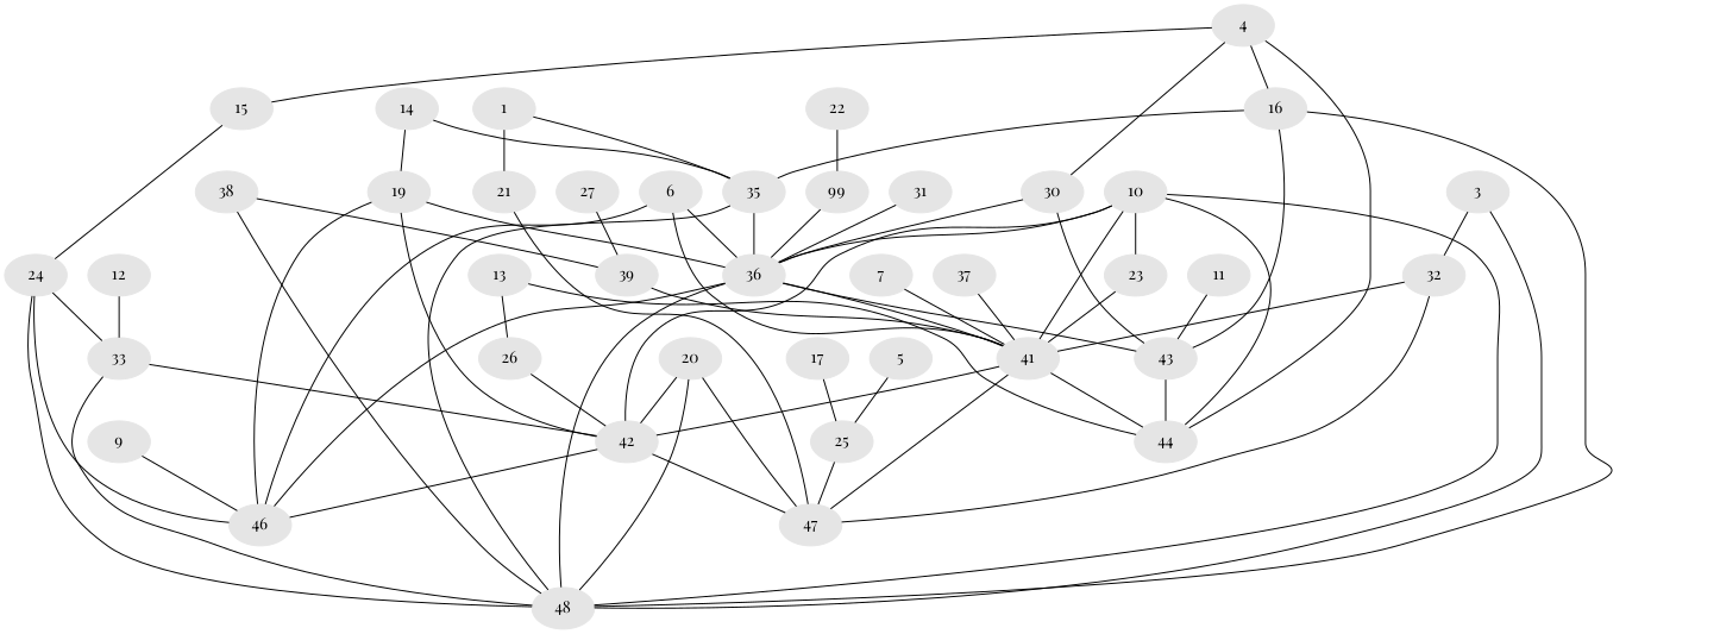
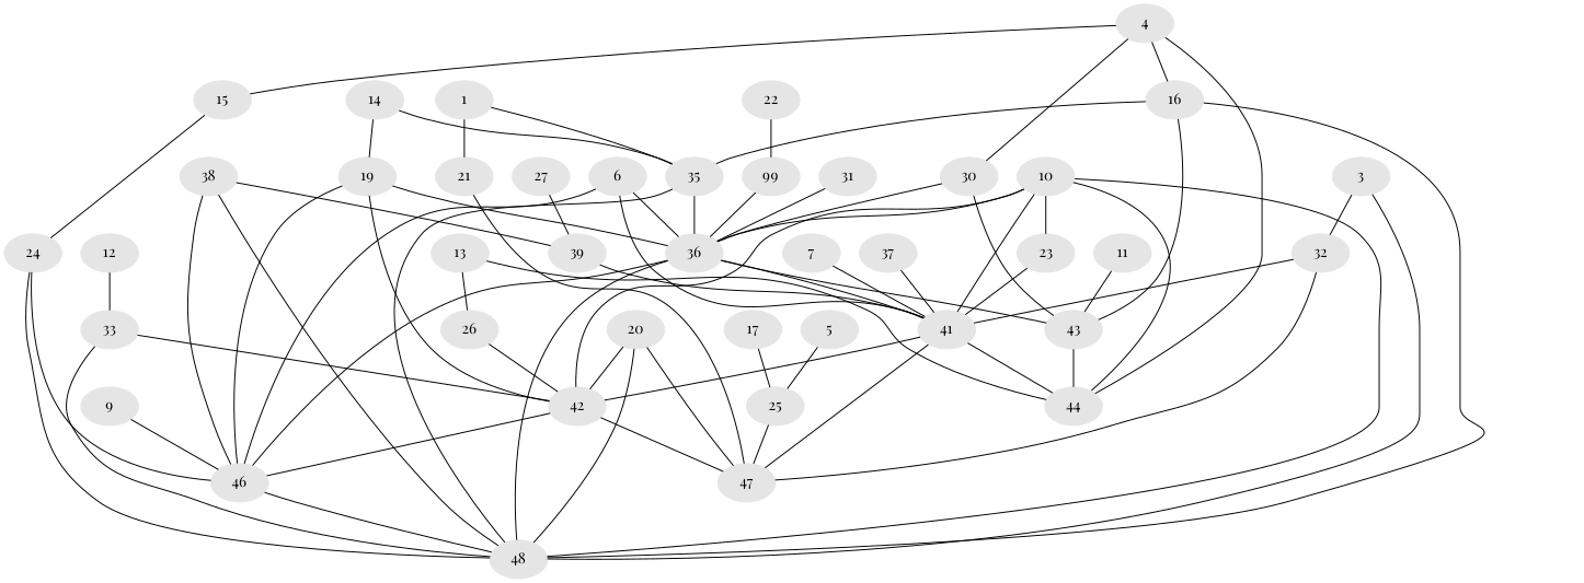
  graph {
    fontname="Playfair Display"
    node [color=gray90 fontname="Playfair Display" style=filled]
    edge [fontname="Playfair Display" weight=1.0]
    1
    21
    35
    47
    48
    36
    3
    32
    41
    4
    15
    16
    30
    44
    24
    43
    5
    25
    6
    46
    42
    7
    9
    10
    23
    11
    12
    33
    13
    26
    14
    19
    17
    20
    n35 [label=99]
    22
    27
    39
    31
    37
    38
    1 -- 21 [weight=2.0]
    1 -- 35
    21 -- 47
    35 -- 48
    35 -- 36
    36 -- 48 [weight=2.0]
    36 -- 41
    36 -- 43
    36 -- 46
    3 -- 48
    3 -- 32
    32 -- 47
    32 -- 41
    41 -- 47
    41 -- 44
    41 -- 42
    4 -- 15
    4 -- 16
    4 -- 30
    4 -- 44
    15 -- 24
    16 -- 35
    16 -- 48
    16 -- 43
    30 -- 36
    30 -- 43
    24 -- 48
    24 -- 46
-   24 -- 33
    43 -- 44
    5 -- 25
    25 -- 47
    6 -- 36
    6 -- 41
    6 -- 46
+   46 -- 48
    42 -- 47
    42 -- 46
    7 -- 41
    9 -- 46
    10 -- 48
    10 -- 36
    10 -- 41
    10 -- 44
    10 -- 42
    10 -- 23
    23 -- 41
    11 -- 43
    12 -- 33
    33 -- 48
    33 -- 42
    13 -- 44
    13 -- 26
    26 -- 42 [weight=2.0]
    14 -- 35
    14 -- 19
    19 -- 36
    19 -- 46
    19 -- 42
    17 -- 25
    20 -- 47
    20 -- 48
    20 -- 42
    n35 -- 36
    22 -- n35
    27 -- 39
    39 -- 41
    31 -- 36
    37 -- 41
    38 -- 48
+   38 -- 46
    38 -- 39
  }
